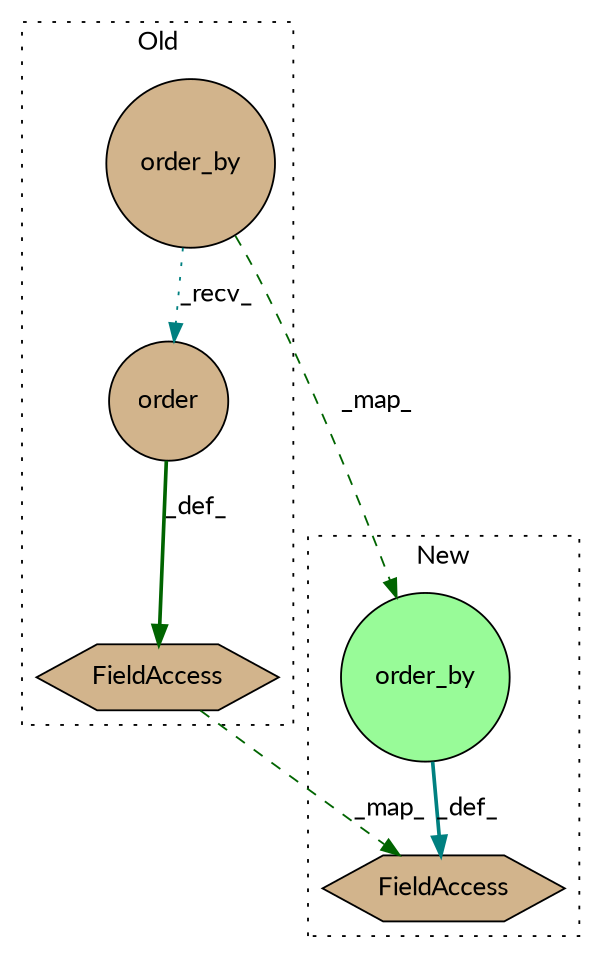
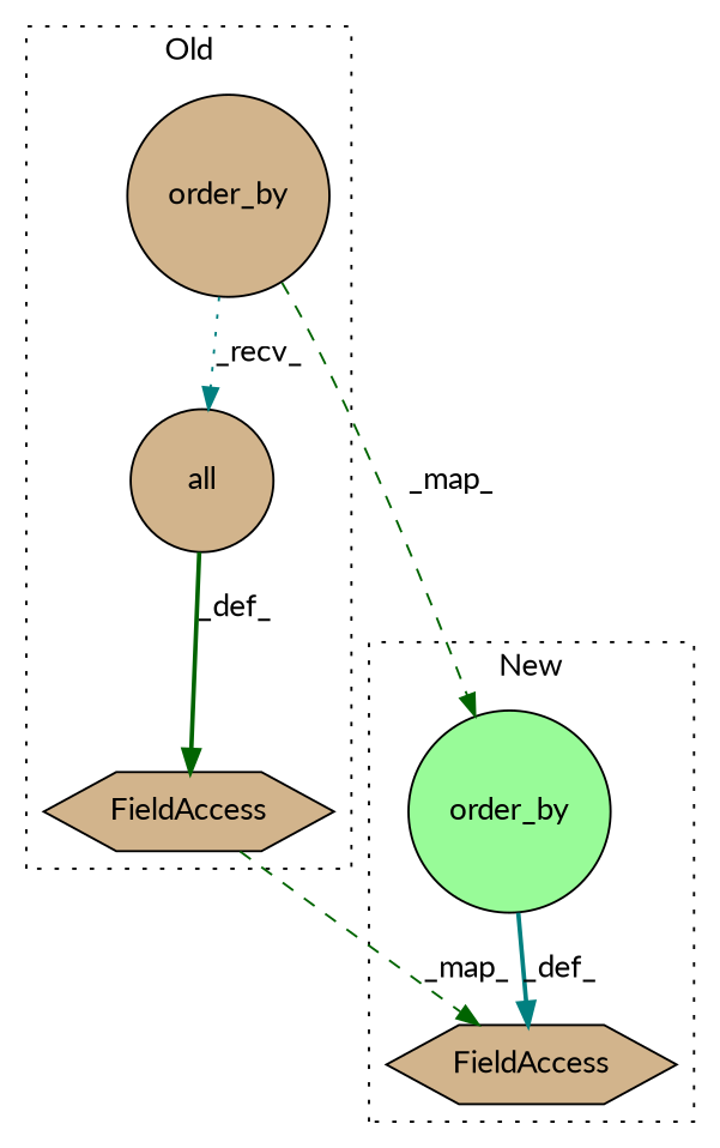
  digraph {
    fontname=Lato
    node [a=32 l="9,1" shape=circle style=filled fillcolor=tan fontname=Lato]
    edge [color=darkgreen style=dashed fontname=Lato]
    n1 [label=order_by s="5093,5114"]
    n2 [a=22 l=8 label=FieldAccess s=5061 shape=hexagon]
-   n3 [l=5 label=order s=5116]
+   n3 [l=5 label=all s=5116]
    n4 [label=order_by s="4871,4892" fillcolor=palegreen]
    n5 [a=22 l=8 label=FieldAccess s=4839 shape=hexagon]
    subgraph cluster_1 {
      label=Old
      style=dotted
      n1
      n2
      n3
    }
    subgraph cluster_2 {
      label=New
      style=dotted
      n4
      n5
    }
    n1 -> n3 [label=_recv_ color=teal style=dotted]
    n1 -> n4 [label=_map_]
    n2 -> n5 [label=_map_]
    n3 -> n2 [label=_def_ style=bold]
    n4 -> n5 [label=_def_ color=teal style=bold]
  }
